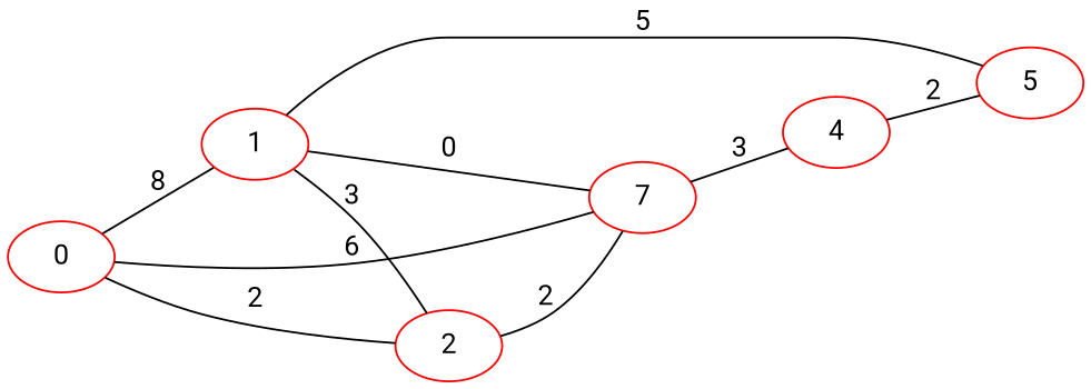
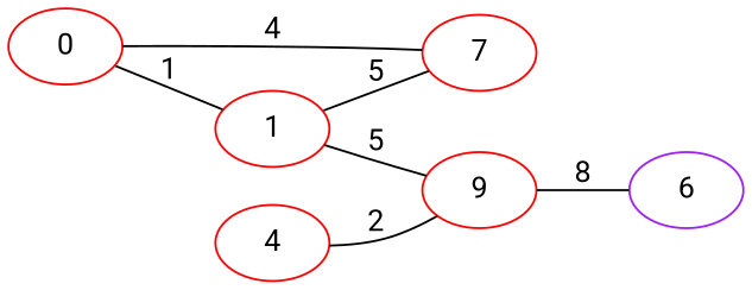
  graph {
    fontname=Roboto
    rankdir=LR
    node [color=red fontname=Roboto weight=1]
    edge [fontname=Roboto]
    0
    1
-   2
    n4 [label=7]
-   5
+   5 [label=9]
    4
-   0 -- 1 [label=8]
-   0 -- 2 [label=2]
-   0 -- n4 [label=6]
-   1 -- 2 [label=3]
-   1 -- n4 [label=0]
+   6 [color=purple weight=4]
+   0 -- 1 [label=1]
+   0 -- n4 [label=4]
+   1 -- n4 [label=5]
    1 -- 5 [label=5]
-   2 -- n4 [label=2]
-   n4 -- 4 [label=3]
+   5 -- 6 [label=8]
    4 -- 5 [label=2]
  }
